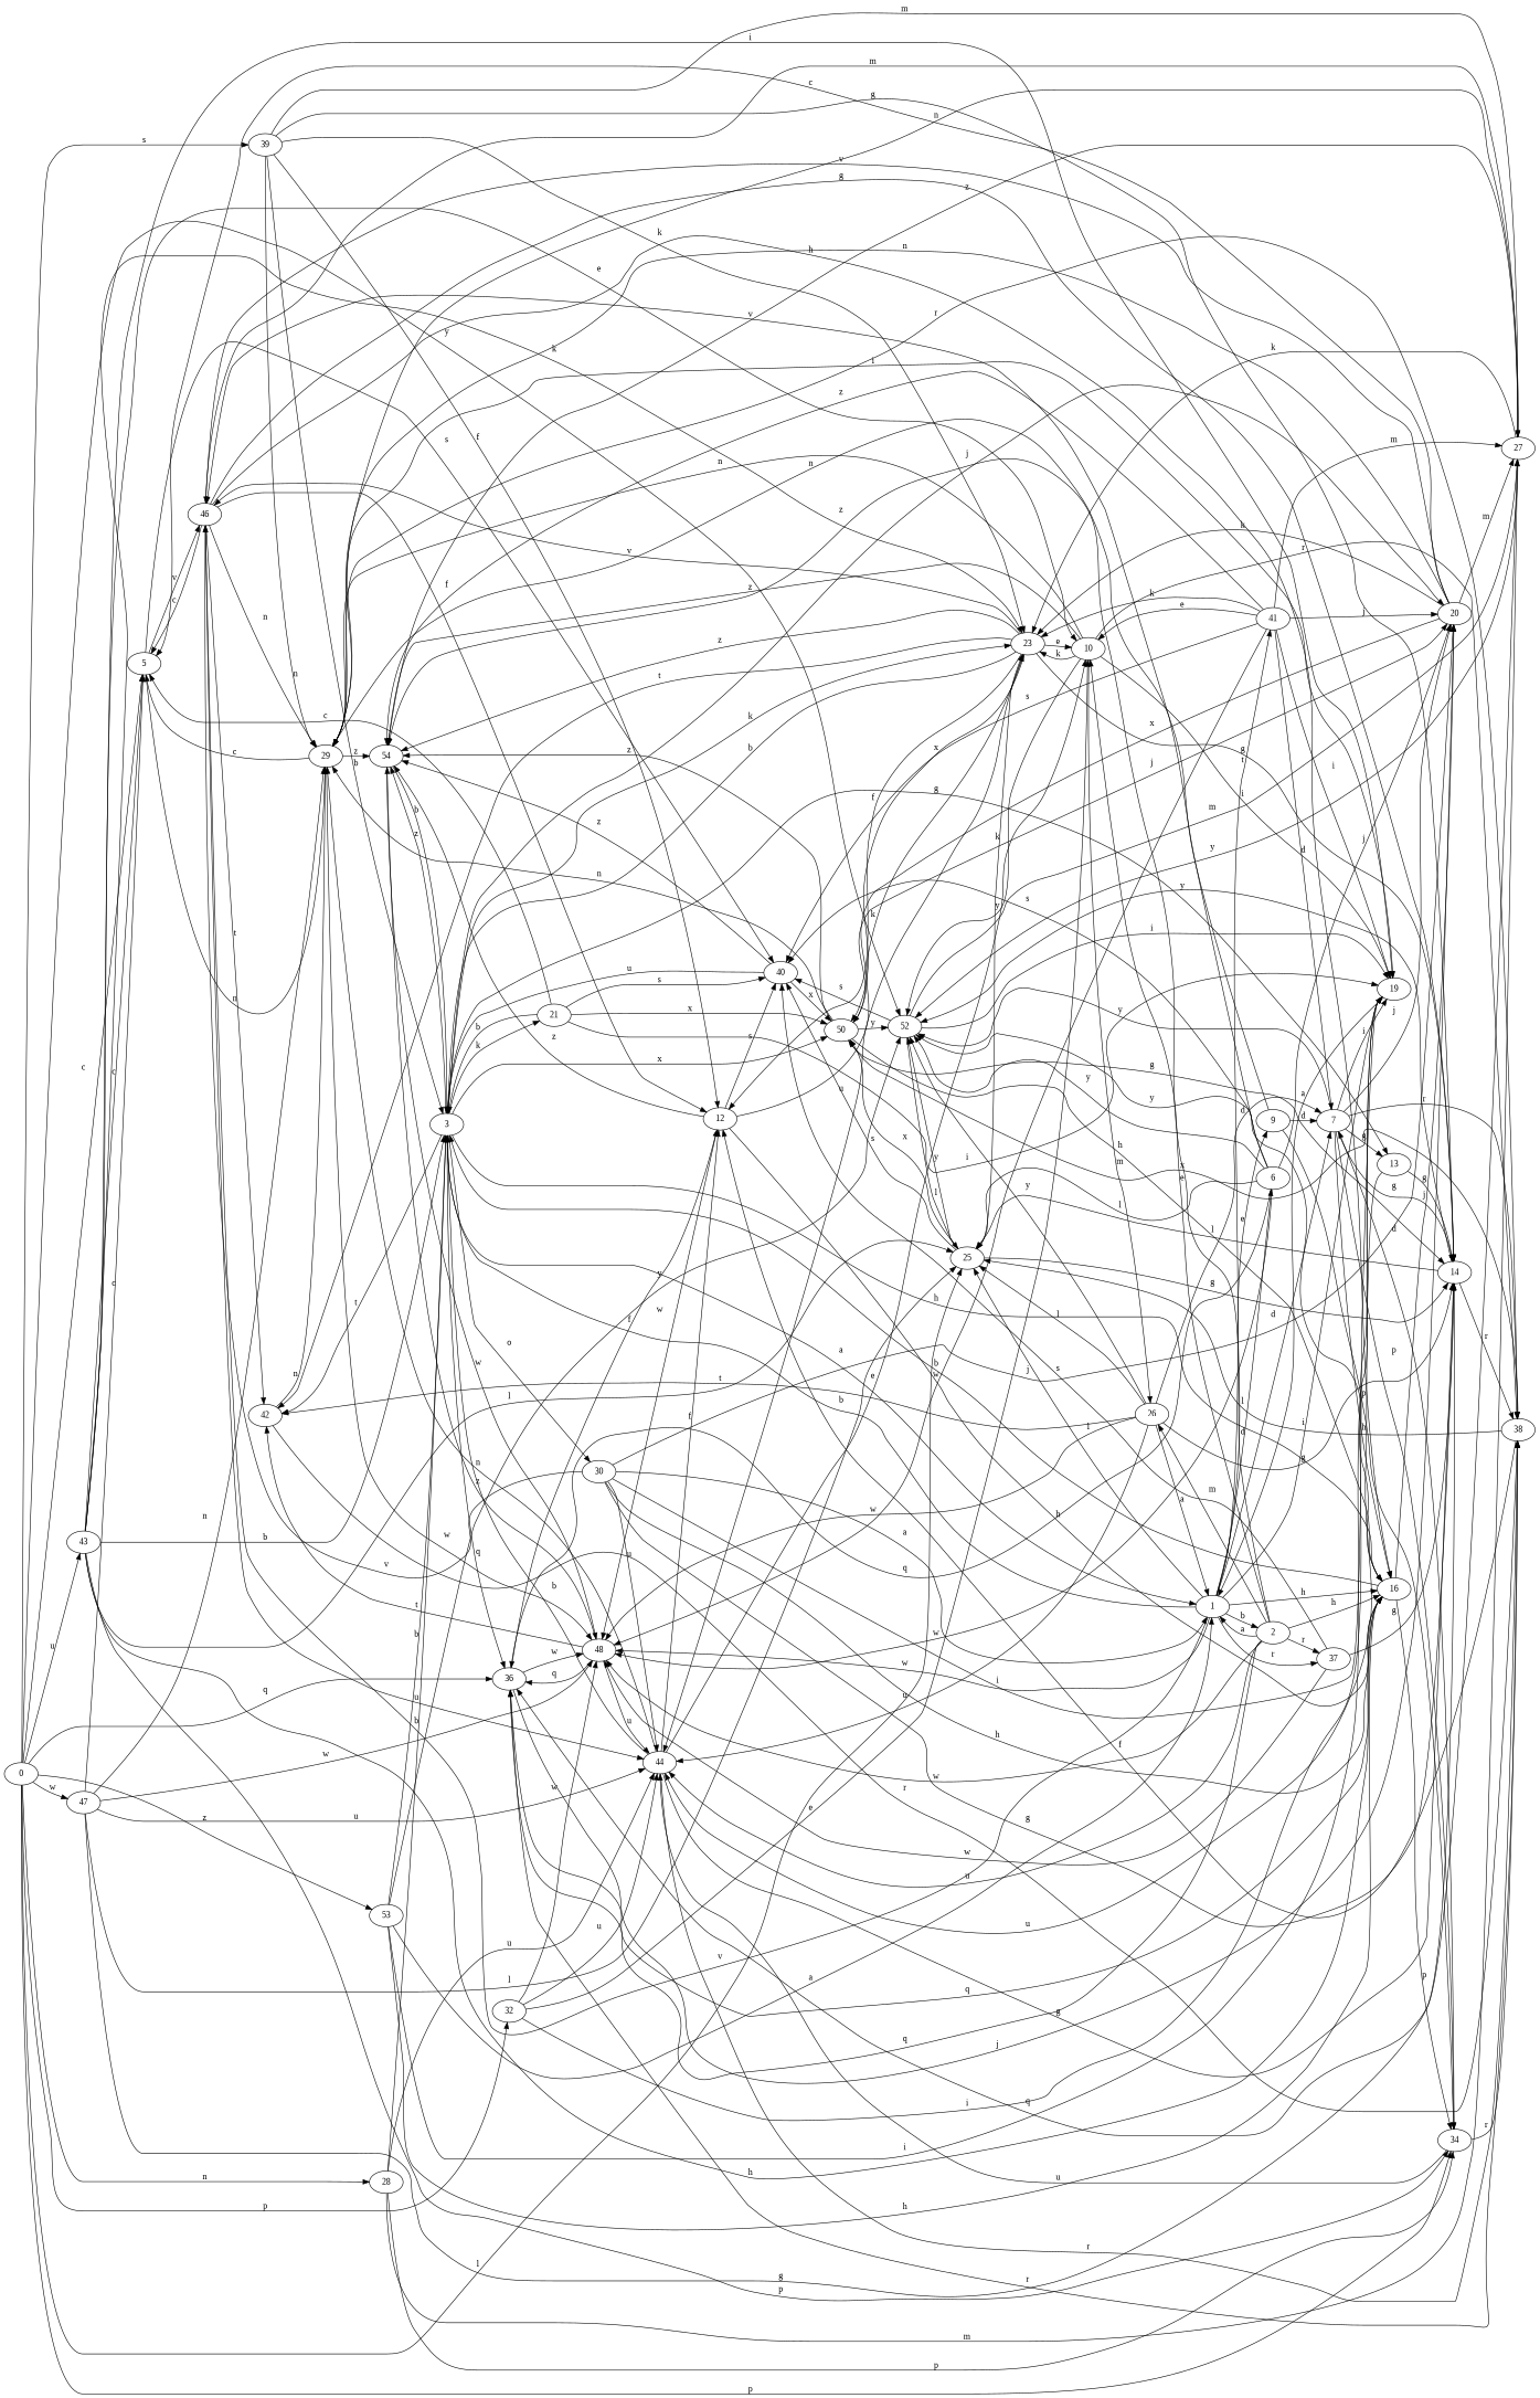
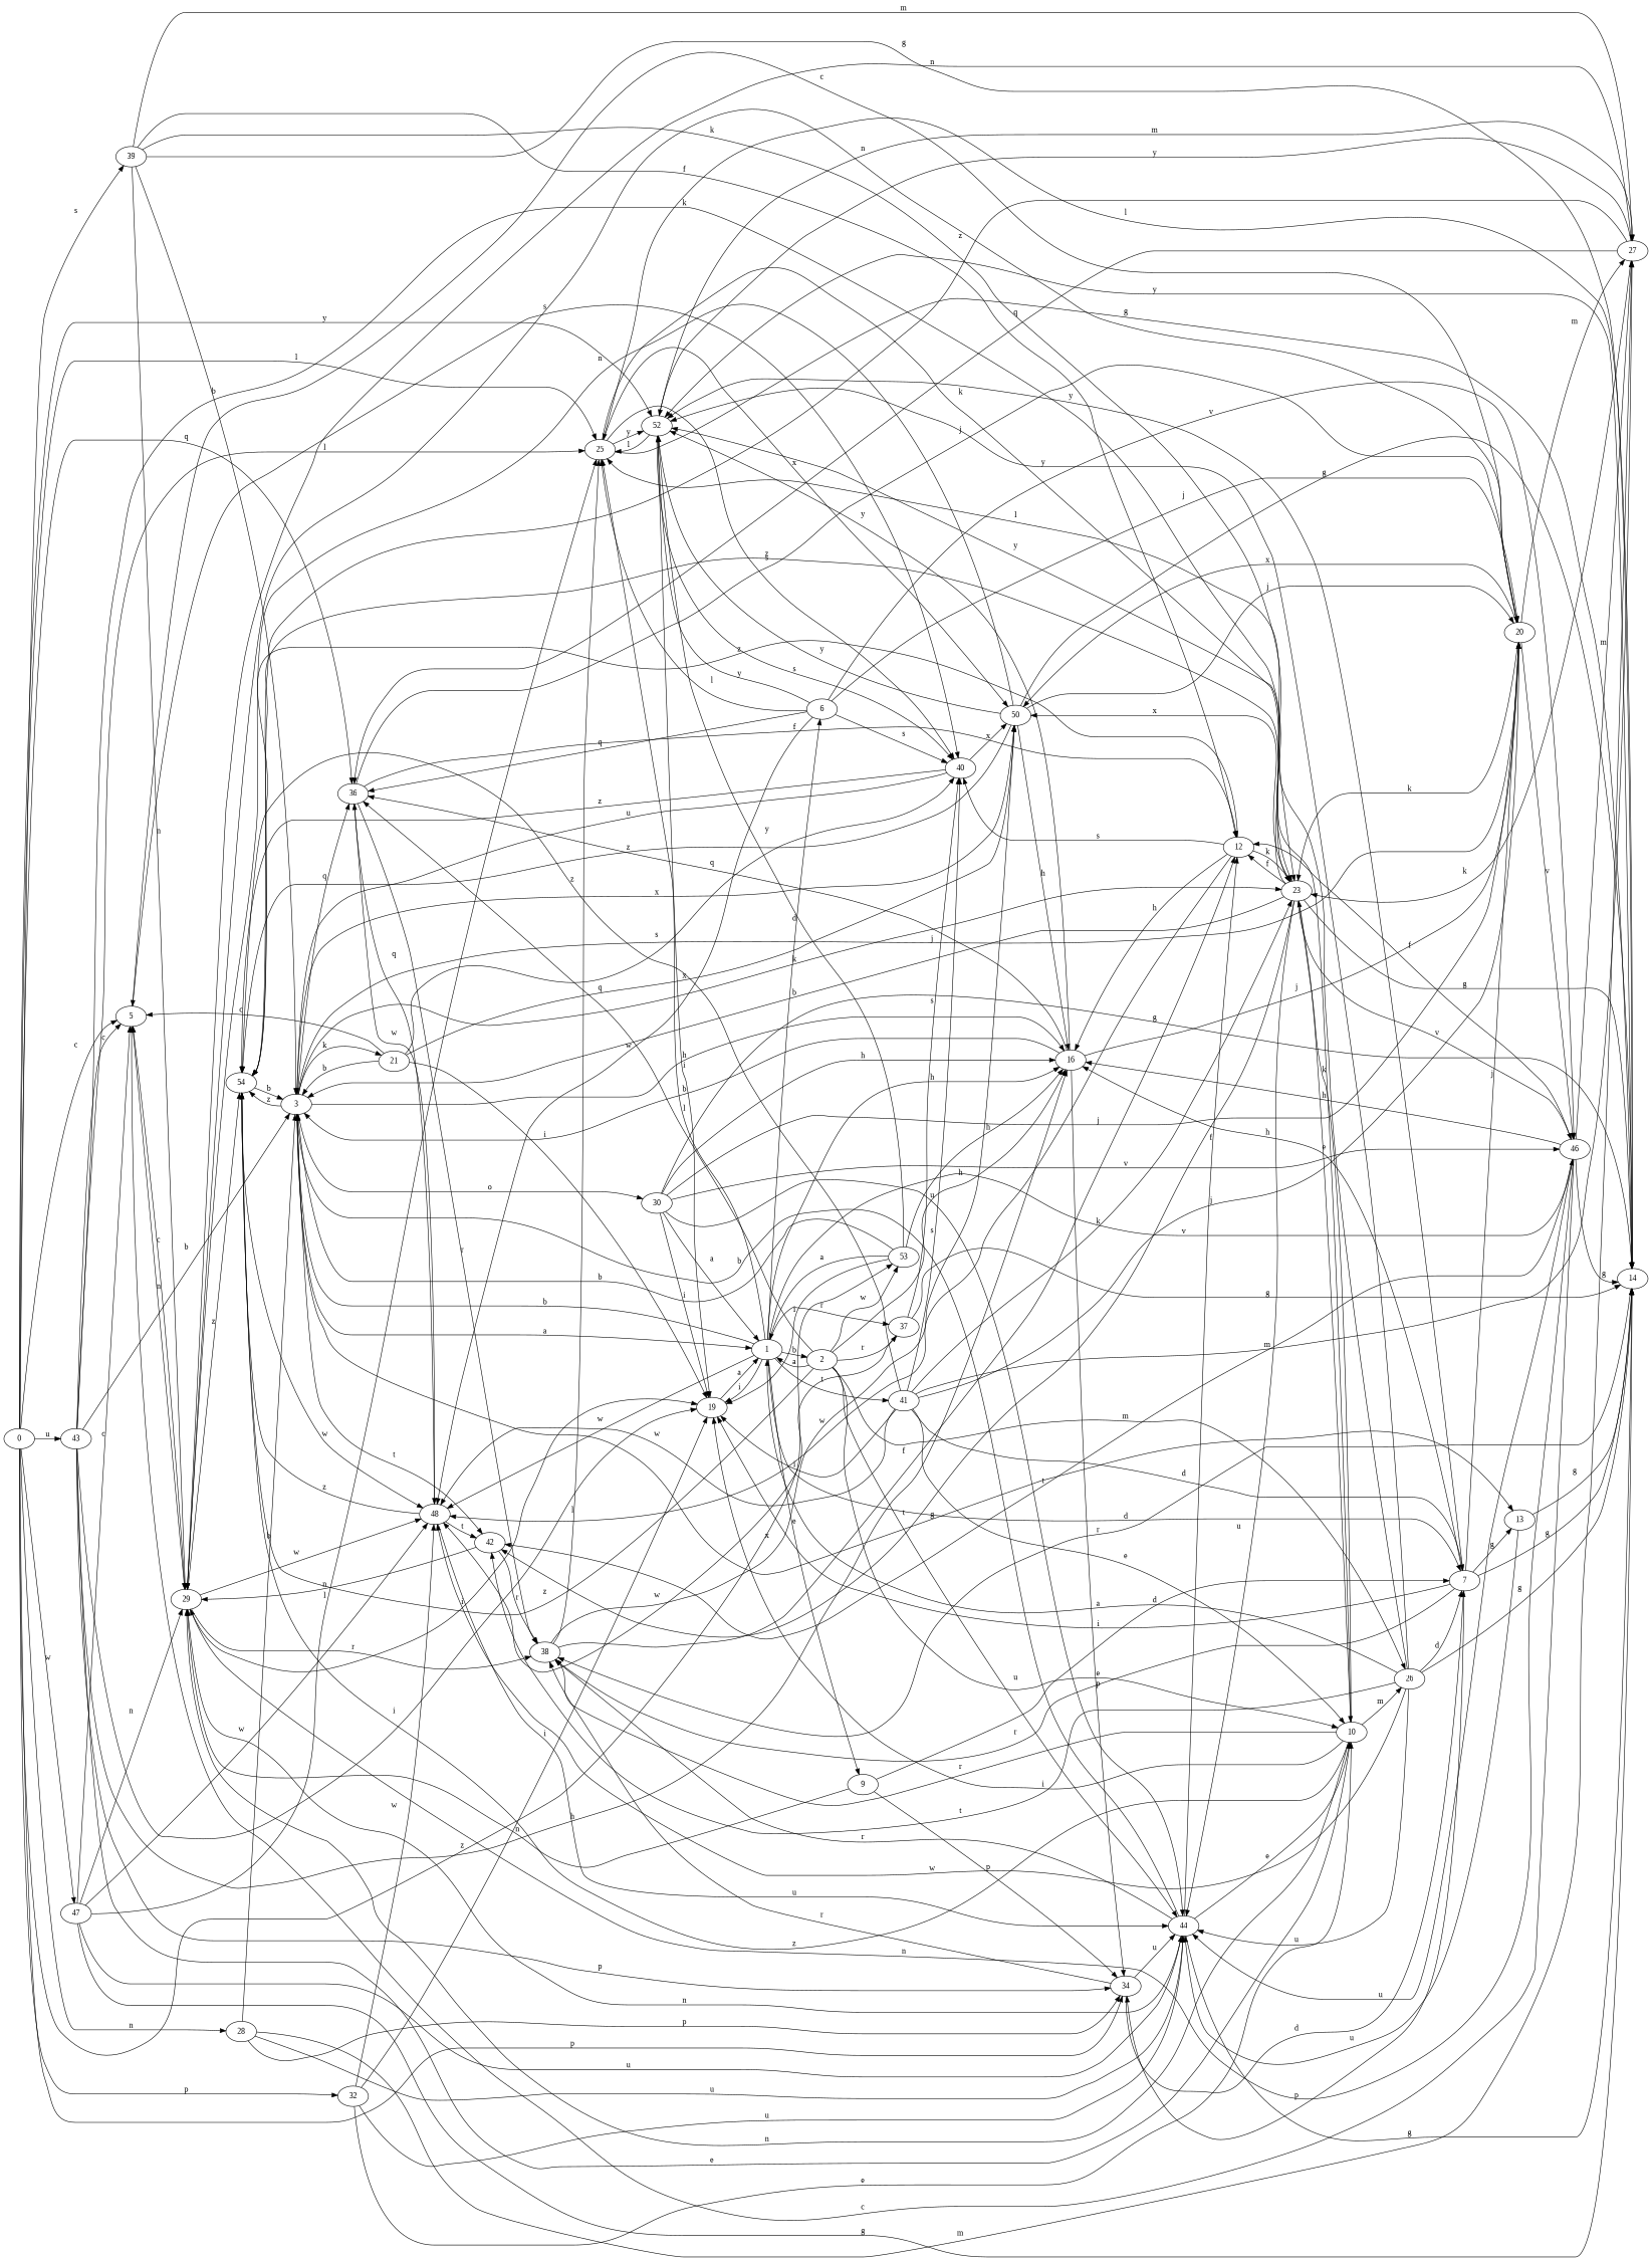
  strict digraph {
    fontname="Liberation Serif"
    rankdir=LR
    node [fontname="Liberation Serif"]
    edge [fontname="Liberation Serif"]
    0
    5
    25
    28
    32
    34
    36
    39
    43
    47
    52
    53
    46
    29
    40
    23
    50
    14
    3
    44
    27
    19
    48
    10
    7
    38
    20
    12
    16
    1
    2
    6
    9
    37
    41
    26
    54
    13
    21
    30
    42
    0 -> 5 [label=c]
    0 -> 25 [label=l]
    0 -> 28 [label=n]
    0 -> 32 [label=p]
    0 -> 34 [label=p]
    0 -> 36 [label=q]
    0 -> 39 [label=s]
    0 -> 43 [label=u]
    0 -> 47 [label=w]
    0 -> 52 [label=y]
    0 -> 53 [label=z]
-   5 -> 46 [label=v]
    5 -> 29 [label=n]
    5 -> 40 [label=s]
    25 -> 52 [label=y]
    25 -> 40 [label=s]
    25 -> 23 [label=k]
    25 -> 50 [label=x]
    25 -> 14 [label=g]
    28 -> 34 [label=p]
    28 -> 3 [label=b]
    28 -> 44 [label=u]
    28 -> 27 [label=m]
    32 -> 44 [label=u]
    32 -> 19 [label=i]
    32 -> 48 [label=w]
    32 -> 10 [label=e]
    34 -> 44 [label=u]
    34 -> 7 [label=d]
    34 -> 38 [label=r]
    36 -> 48 [label=w]
    36 -> 38 [label=r]
    36 -> 20 [label=j]
    36 -> 12 [label=f]
    39 -> 29 [label=n]
    39 -> 23 [label=k]
    39 -> 14 [label=g]
    39 -> 3 [label=b]
    39 -> 27 [label=m]
    39 -> 12 [label=f]
    43 -> 5 [label=c]
    43 -> 25 [label=l]
    43 -> 34 [label=p]
    43 -> 23 [label=k]
    43 -> 3 [label=b]
    43 -> 19 [label=i]
    43 -> 10 [label=e]
    43 -> 16 [label=h]
    47 -> 5 [label=c]
    47 -> 25 [label=l]
    47 -> 29 [label=n]
    47 -> 14 [label=g]
    47 -> 44 [label=u]
    47 -> 48 [label=w]
    52 -> 25 [label=l]
    52 -> 40 [label=s]
    52 -> 27 [label=m]
    52 -> 19 [label=i]
    53 -> 52 [label=y]
    53 -> 3 [label=b]
    53 -> 19 [label=i]
    53 -> 16 [label=h]
    53 -> 1 [label=a]
    46 -> 5 [label=c]
    46 -> 29 [label=n]
    46 -> 14 [label=g]
    46 -> 44 [label=u]
    46 -> 27 [label=m]
    46 -> 12 [label=f]
    46 -> 16 [label=h]
    46 -> 42 [label=t]
    29 -> 5 [label=c]
    29 -> 19 [label=i]
    29 -> 48 [label=w]
    29 -> 38 [label=r]
    29 -> 54 [label=z]
    40 -> 50 [label=x]
    40 -> 3 [label=u]
    40 -> 54 [label=z]
    23 -> 46 [label=v]
    23 -> 50 [label=x]
    23 -> 14 [label=g]
    23 -> 3 [label=b]
    23 -> 44 [label=u]
    23 -> 10 [label=e]
    23 -> 12 [label=f]
    23 -> 54 [label=z]
    23 -> 42 [label=t]
    50 -> 52 [label=y]
    50 -> 29 [label=n]
    50 -> 14 [label=g]
    50 -> 20 [label=j]
    50 -> 16 [label=h]
    50 -> 54 [label=z]
    14 -> 25 [label=l]
    14 -> 52 [label=y]
    14 -> 38 [label=r]
    3 -> 36 [label=q]
    3 -> 23 [label=k]
    3 -> 50 [label=x]
    3 -> 20 [label=j]
    3 -> 16 [label=h]
    3 -> 1 [label=a]
    3 -> 54 [label=z]
    3 -> 13 [label=g]
    3 -> 21 [label=k]
    3 -> 30 [label=o]
    3 -> 42 [label=t]
    44 -> 29 [label=n]
    44 -> 14 [label=g]
    44 -> 3 [label=b]
    44 -> 10 [label=e]
    44 -> 38 [label=r]
    44 -> 12 [label=f]
    27 -> 36 [label=q]
    27 -> 52 [label=y]
    27 -> 29 [label=n]
    27 -> 23 [label=k]
    27 -> 54 [label=z]
    19 -> 1 [label=a]
    48 -> 36 [label=q]
    48 -> 44 [label=u]
    48 -> 54 [label=z]
    48 -> 42 [label=t]
    10 -> 52 [label=y]
    10 -> 29 [label=n]
    10 -> 23 [label=k]
    10 -> 19 [label=i]
    10 -> 38 [label=r]
    10 -> 26 [label=m]
    10 -> 54 [label=z]
    7 -> 34 [label=p]
    7 -> 52 [label=y]
    7 -> 14 [label=g]
    7 -> 19 [label=i]
    7 -> 38 [label=r]
    7 -> 20 [label=j]
    7 -> 16 [label=h]
    7 -> 13 [label=g]
    38 -> 25 [label=l]
    38 -> 50 [label=x]
    38 -> 12 [label=f]
    20 -> 5 [label=c]
    20 -> 46 [label=v]
    20 -> 29 [label=n]
    20 -> 23 [label=k]
    20 -> 50 [label=x]
    20 -> 27 [label=m]
    12 -> 40 [label=s]
    12 -> 23 [label=k]
    12 -> 48 [label=w]
    12 -> 16 [label=h]
    12 -> 54 [label=z]
    16 -> 34 [label=p]
    16 -> 36 [label=q]
    16 -> 52 [label=y]
    16 -> 3 [label=b]
    16 -> 20 [label=j]
    1 -> 25 [label=l]
    1 -> 46 [label=v]
    1 -> 3 [label=b]
    1 -> 19 [label=i]
    1 -> 48 [label=w]
    1 -> 7 [label=d]
    1 -> 16 [label=h]
    1 -> 2 [label=b]
    1 -> 6 [label=d]
    1 -> 9 [label=e]
    1 -> 37 [label=r]
    1 -> 41 [label=t]
    2 -> 36 [label=q]
    2 -> 44 [label=u]
-   2 -> 48 [label=w]
+   2 -> 53 [label=w]
    2 -> 10 [label=e]
    2 -> 16 [label=h]
    2 -> 1 [label=a]
    2 -> 37 [label=r]
    2 -> 26 [label=m]
    2 -> 54 [label=z]
    6 -> 25 [label=l]
    6 -> 36 [label=q]
    6 -> 52 [label=y]
    6 -> 46 [label=v]
    6 -> 40 [label=s]
    6 -> 48 [label=w]
    6 -> 20 [label=j]
    9 -> 34 [label=p]
    9 -> 29 [label=n]
    9 -> 7 [label=d]
    37 -> 40 [label=s]
    37 -> 14 [label=g]
    37 -> 48 [label=w]
    41 -> 40 [label=s]
    41 -> 23 [label=k]
    41 -> 27 [label=m]
    41 -> 19 [label=i]
    41 -> 48 [label=w]
    41 -> 10 [label=e]
    41 -> 7 [label=d]
    41 -> 20 [label=j]
    41 -> 54 [label=z]
    26 -> 25 [label=l]
    26 -> 52 [label=y]
    26 -> 14 [label=g]
    26 -> 44 [label=u]
    26 -> 48 [label=w]
    26 -> 7 [label=d]
    26 -> 1 [label=a]
    26 -> 42 [label=t]
    54 -> 3 [label=b]
    54 -> 48 [label=w]
    13 -> 14 [label=g]
    13 -> 44 [label=u]
    21 -> 5 [label=c]
    21 -> 40 [label=s]
    21 -> 50 [label=x]
    21 -> 3 [label=b]
    21 -> 19 [label=i]
    30 -> 46 [label=v]
    30 -> 14 [label=g]
    30 -> 44 [label=u]
    30 -> 19 [label=i]
    30 -> 20 [label=j]
    30 -> 16 [label=h]
    30 -> 1 [label=a]
    42 -> 29 [label=n]
    42 -> 38 [label=r]
  }
